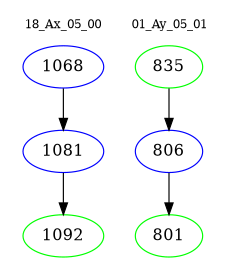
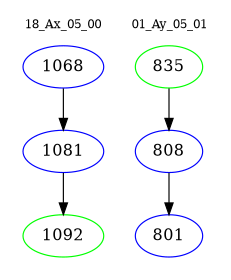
  digraph {
    node [color=blue]
    edge [color=black]
    n1 [label=1081]
    n2 [label=1068]
    n3 [color=green label=1092]
-   n4 [label=806]
-   n5 [color=green label=801]
+   n4 [label=808]
+   n5 [label=801]
    n6 [color=green label=835]
    subgraph cluster_1 {
      color=white
      fontsize=10
      label="18_Ax_05_00"
      n1
      n2
      n3
    }
    subgraph cluster_2 {
      color=white
      fontsize=10
      label="01_Ay_05_01"
      n4
      n5
      n6
    }
    n1 -> n3
    n2 -> n1
    n4 -> n5
    n6 -> n4
  }
